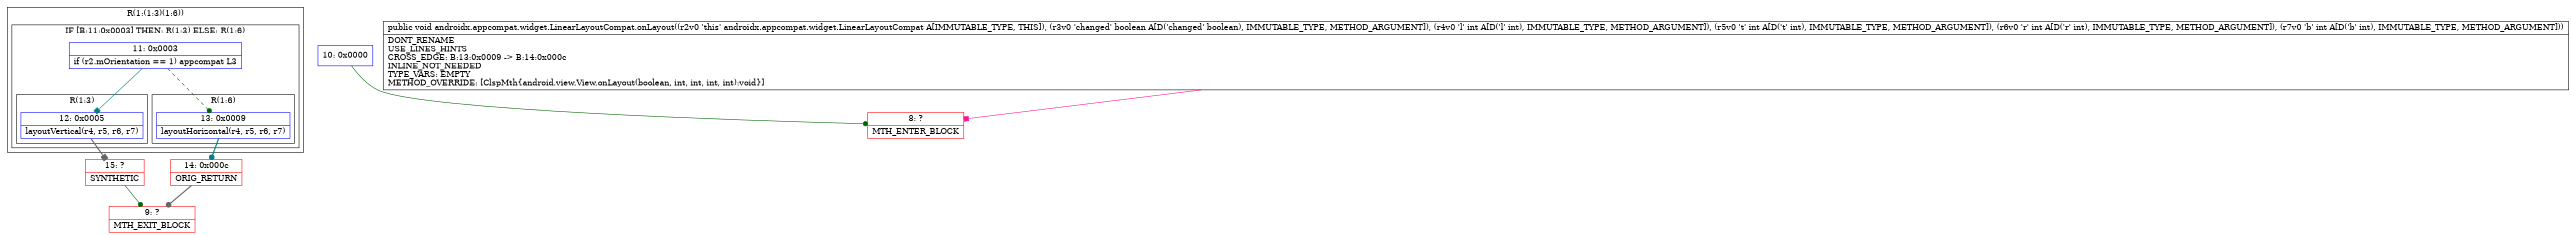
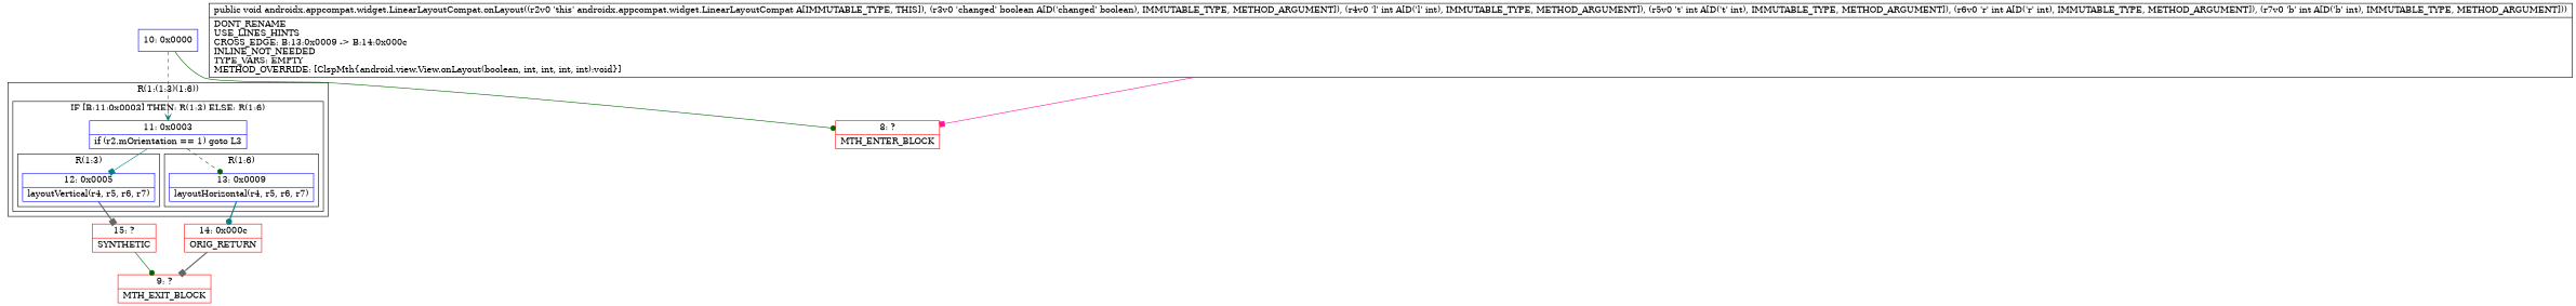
  digraph {
    node [color=blue shape=record]
    edge [arrowhead=dot color=teal style=solid]
    n1 [label="{12\:\ 0x0005|layoutVertical(r4, r5, r6, r7)\l}"]
    n2 [label="{13\:\ 0x0009|layoutHorizontal(r4, r5, r6, r7)\l}"]
-   n3 [label="{11\:\ 0x0003|if (r2.mOrientation == 1) appcompat L3\l}"]
+   n3 [label="{11\:\ 0x0003|if (r2.mOrientation == 1) goto L3\l}"]
    n4 [color=red label="{15\:\ ?|SYNTHETIC\l}"]
    n5 [color=red label="{14\:\ 0x000c|ORIG_RETURN\l}"]
    n6 [color=red label="{9\:\ ?|MTH_EXIT_BLOCK\l}"]
    n7 [color=red label="{8\:\ ?|MTH_ENTER_BLOCK\l}"]
    n8 [label="{10\:\ 0x0000}"]
    n9 [label="{public void androidx.appcompat.widget.LinearLayoutCompat.onLayout((r2v0 'this' androidx.appcompat.widget.LinearLayoutCompat A[IMMUTABLE_TYPE, THIS]), (r3v0 'changed' boolean A[D('changed' boolean), IMMUTABLE_TYPE, METHOD_ARGUMENT]), (r4v0 'l' int A[D('l' int), IMMUTABLE_TYPE, METHOD_ARGUMENT]), (r5v0 't' int A[D('t' int), IMMUTABLE_TYPE, METHOD_ARGUMENT]), (r6v0 'r' int A[D('r' int), IMMUTABLE_TYPE, METHOD_ARGUMENT]), (r7v0 'b' int A[D('b' int), IMMUTABLE_TYPE, METHOD_ARGUMENT]))  | DONT_RENAME\lUSE_LINES_HINTS\lCROSS_EDGE: B:13:0x0009 \-\> B:14:0x000c\lINLINE_NOT_NEEDED\lTYPE_VARS: EMPTY\lMETHOD_OVERRIDE: [ClspMth\{android.view.View.onLayout(boolean, int, int, int, int):void\}]\l}" color=""]
    subgraph cluster_1 {
      label="R(1:(1:3)(1:6))"
      subgraph cluster_2 {
        label="IF [B:11:0x0003] THEN: R(1:3) ELSE: R(1:6)"
        n3
        subgraph cluster_3 {
          label="R(1:3)"
          n1
        }
        subgraph cluster_4 {
          label="R(1:6)"
          n2
        }
      }
    }
    n1 -> n4 [arrowhead=box color=gray40 style=bold]
    n2 -> n5 [style=bold]
    n3 -> n1 [arrowhead=box]
    n3 -> n2 [color=darkgreen style=dashed]
    n4 -> n6 [color=darkgreen]
-   n5 -> n6 [color=gray40 style=bold]
+   n5 -> n6 [arrowhead=box color=gray40 style=bold]
+   n8 -> n3 [arrowhead=vee style=dashed]
    n8 -> n7 [color=darkgreen]
    n9 -> n7 [arrowhead=box color=deeppink]
  }
